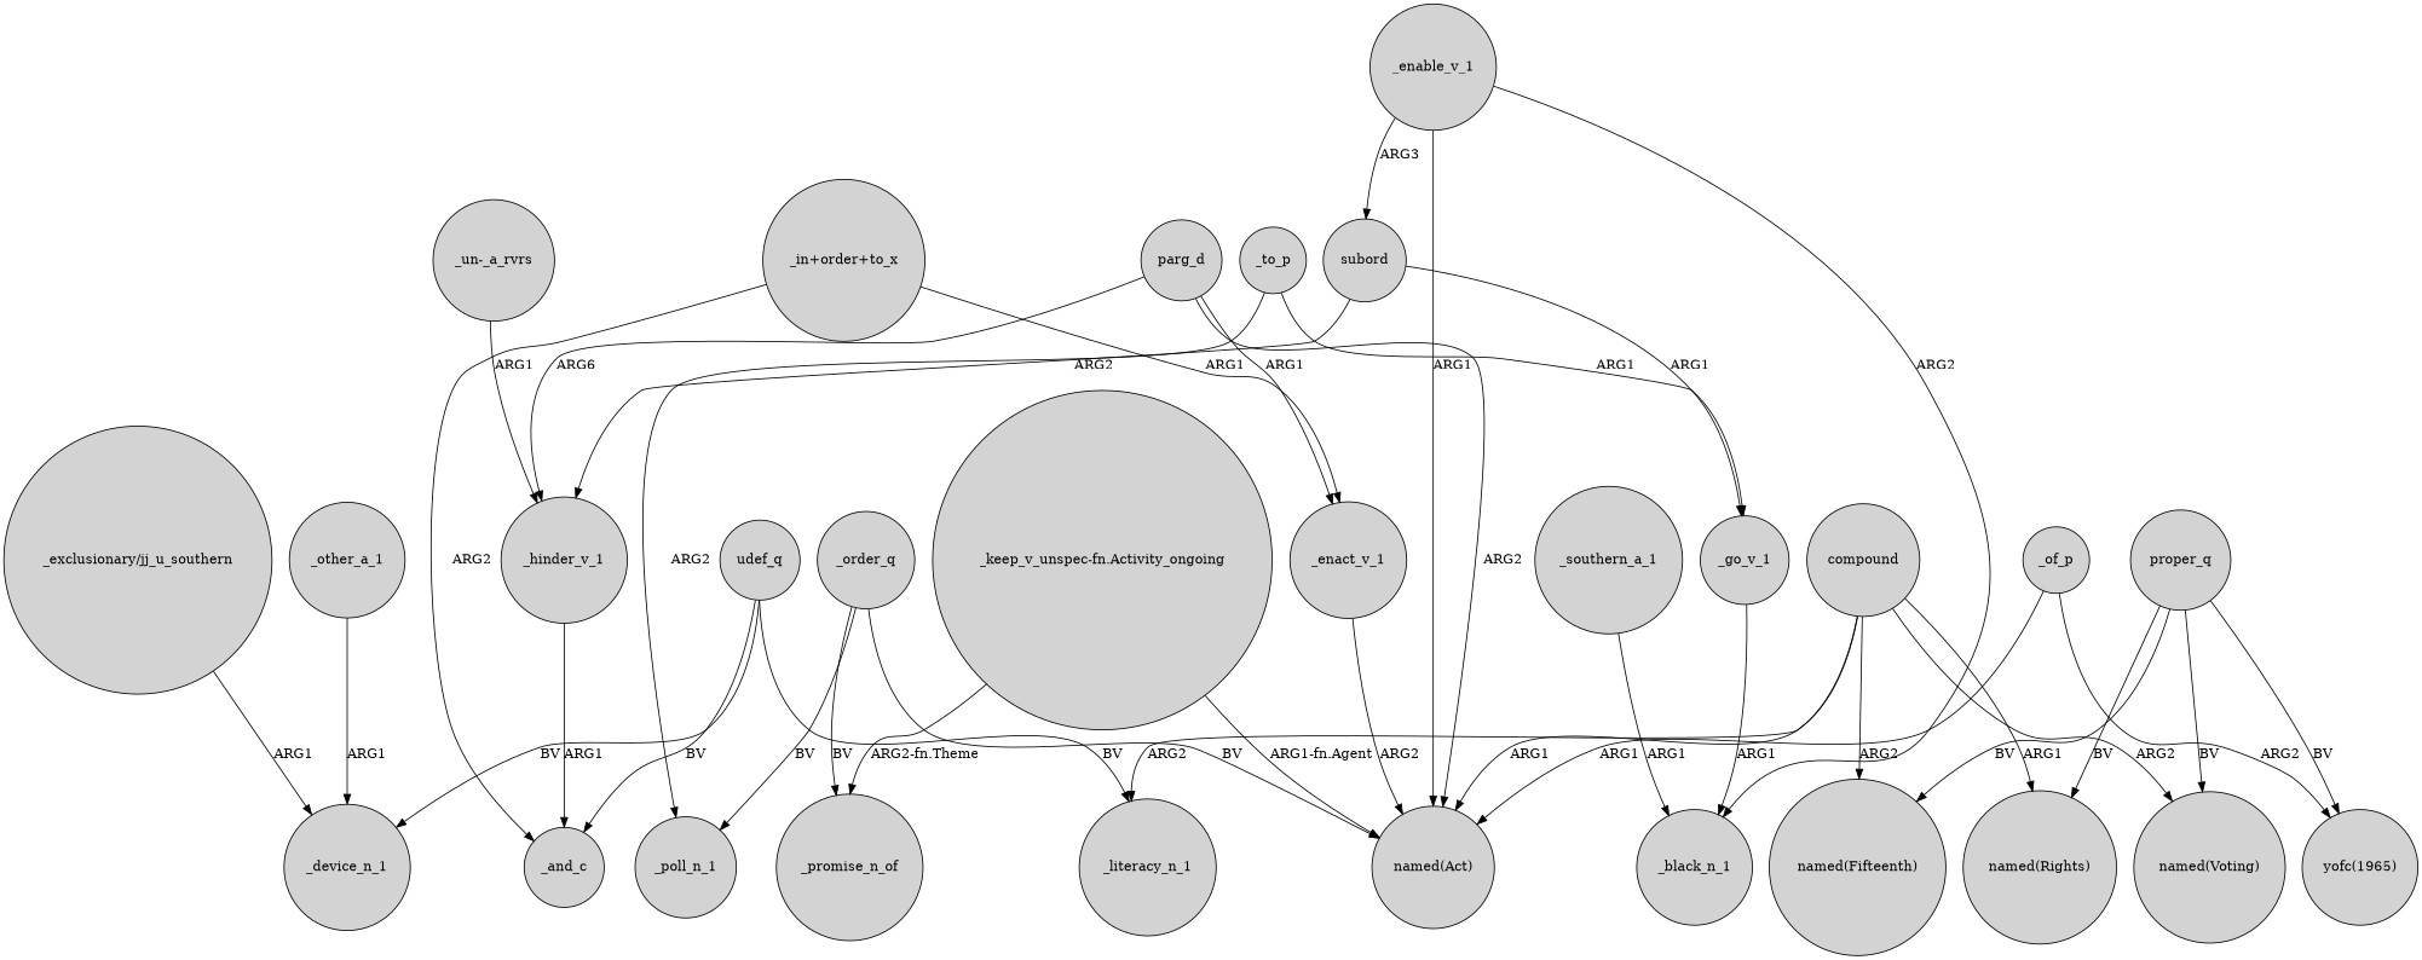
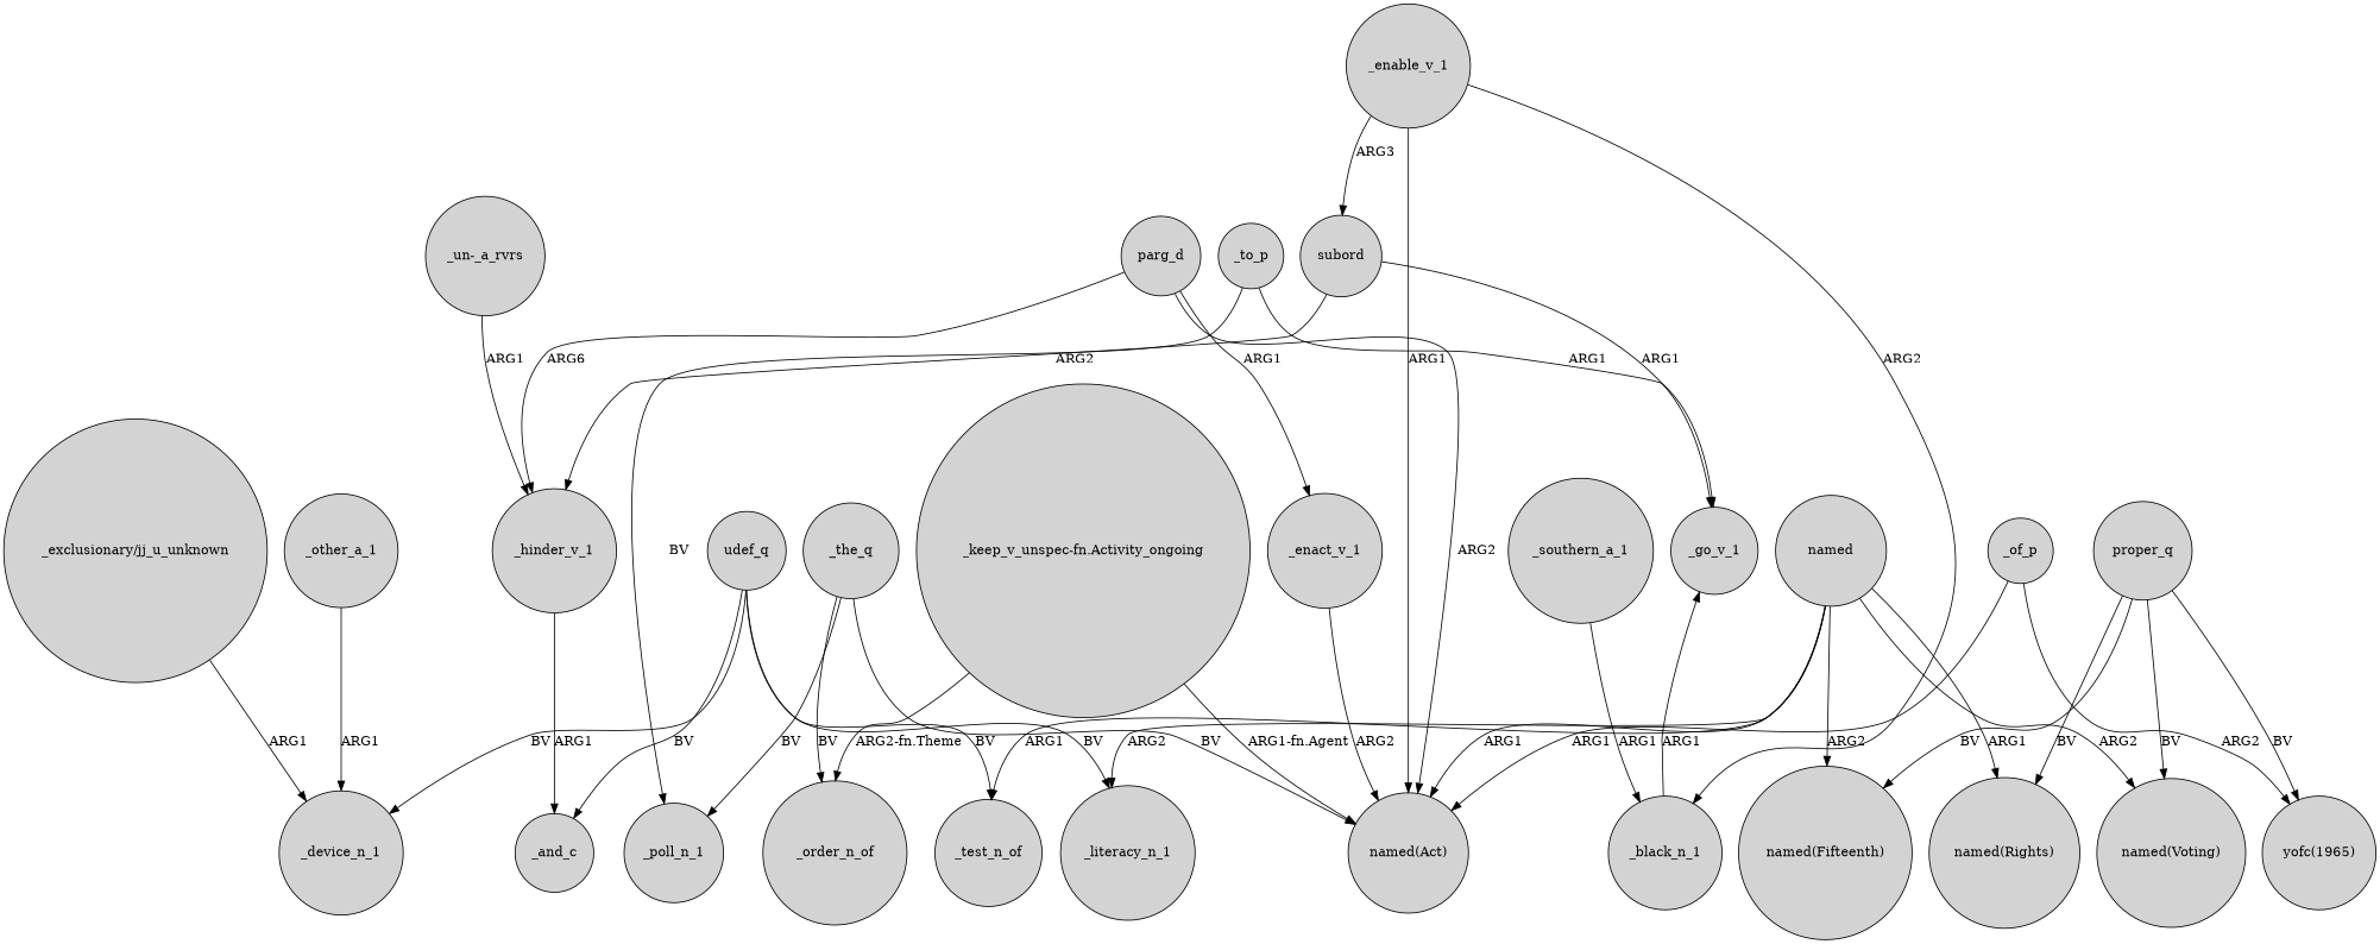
  digraph {
    node [shape=circle style=filled]
-   "_exclusionary/jj_u_unknown" [label="_exclusionary/jj_u_southern"]
+   "_exclusionary/jj_u_unknown"
    _device_n_1
    parg_d
    "named(Act)"
    _hinder_v_1
    _enact_v_1
    _and_c
    "_keep_v_unspec-fn.Activity_ongoing"
-   _promise_n_of
-   compound
+   _promise_n_of [label=_order_n_of]
+   compound [label=named]
    "named(Rights)"
    "named(Fifteenth)"
    "named(Voting)"
+   _test_n_of
    _literacy_n_1
-   _the_q [label=_order_q]
+   _the_q
    _poll_n_1
    proper_q
    "yofc(1965)"
    subord
    _go_v_1
    _black_n_1
    udef_q
    _southern_a_1
    _of_p
    _to_p
    _enable_v_1
-   "_in+order+to_x"
    _other_a_1
    "_un-_a_rvrs"
    "_exclusionary/jj_u_unknown" -> _device_n_1 [label=ARG1]
    parg_d -> "named(Act)" [label=ARG2]
    parg_d -> _hinder_v_1 [label=ARG6]
    parg_d -> _enact_v_1 [label=ARG1]
    _hinder_v_1 -> _and_c [label=ARG1]
    _enact_v_1 -> "named(Act)" [label=ARG2]
    "_keep_v_unspec-fn.Activity_ongoing" -> "named(Act)" [label="ARG1-fn.Agent"]
    "_keep_v_unspec-fn.Activity_ongoing" -> _promise_n_of [label="ARG2-fn.Theme"]
    compound -> "named(Act)" [label=ARG1]
    compound -> "named(Rights)" [label=ARG1]
    compound -> "named(Fifteenth)" [label=ARG2]
    compound -> "named(Voting)" [label=ARG2]
+   compound -> _test_n_of [label=ARG1]
    compound -> _literacy_n_1 [label=ARG2]
    _the_q -> "named(Act)" [label=BV]
    _the_q -> _promise_n_of [label=BV]
    _the_q -> _poll_n_1 [label=BV]
    proper_q -> "named(Rights)" [label=BV]
    proper_q -> "named(Fifteenth)" [label=BV]
    proper_q -> "named(Voting)" [label=BV]
    proper_q -> "yofc(1965)" [label=BV]
    subord -> _hinder_v_1 [label=ARG2]
    subord -> _go_v_1 [label=ARG1]
-   _go_v_1 -> _black_n_1 [label=ARG1]
+   _black_n_1 -> _go_v_1 [label=ARG1]
    udef_q -> _device_n_1 [label=BV]
    udef_q -> _and_c [label=BV]
+   udef_q -> _test_n_of [label=BV]
    udef_q -> _literacy_n_1 [label=BV]
    _southern_a_1 -> _black_n_1 [label=ARG1]
    _of_p -> "named(Act)" [label=ARG1]
    _of_p -> "yofc(1965)" [label=ARG2]
-   _to_p -> _poll_n_1 [label=ARG2]
+   _to_p -> _poll_n_1 [label=BV]
    _to_p -> _go_v_1 [label=ARG1]
    _enable_v_1 -> "named(Act)" [label=ARG1]
    _enable_v_1 -> subord [label=ARG3]
    _enable_v_1 -> _black_n_1 [label=ARG2]
-   "_in+order+to_x" -> _enact_v_1 [label=ARG1]
-   "_in+order+to_x" -> _and_c [label=ARG2]
    _other_a_1 -> _device_n_1 [label=ARG1]
    "_un-_a_rvrs" -> _hinder_v_1 [label=ARG1]
  }
